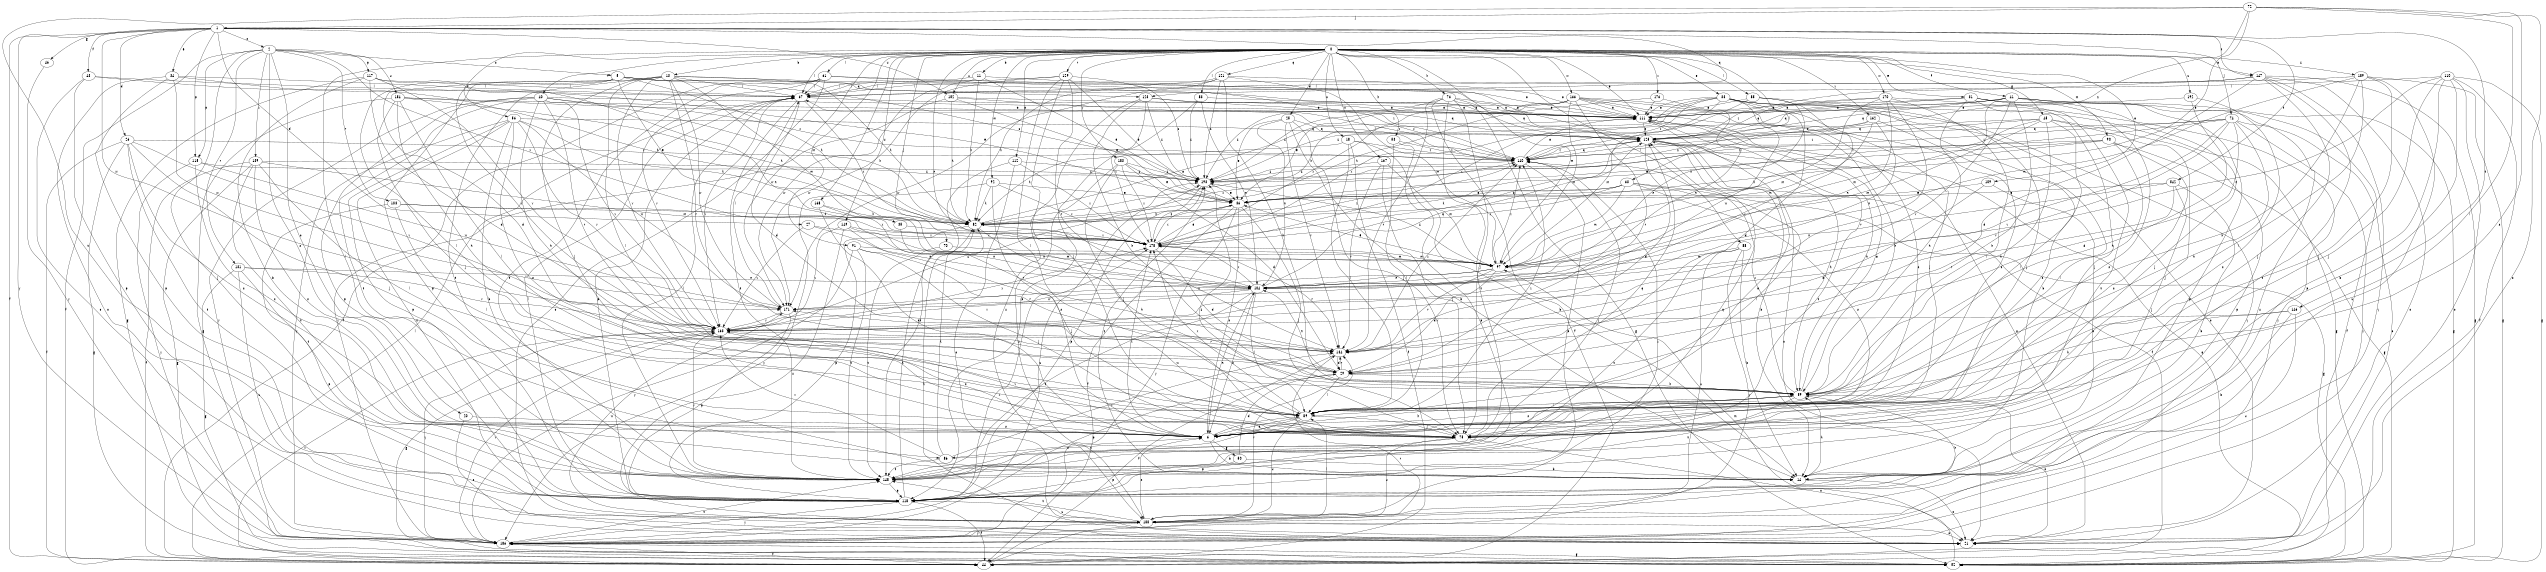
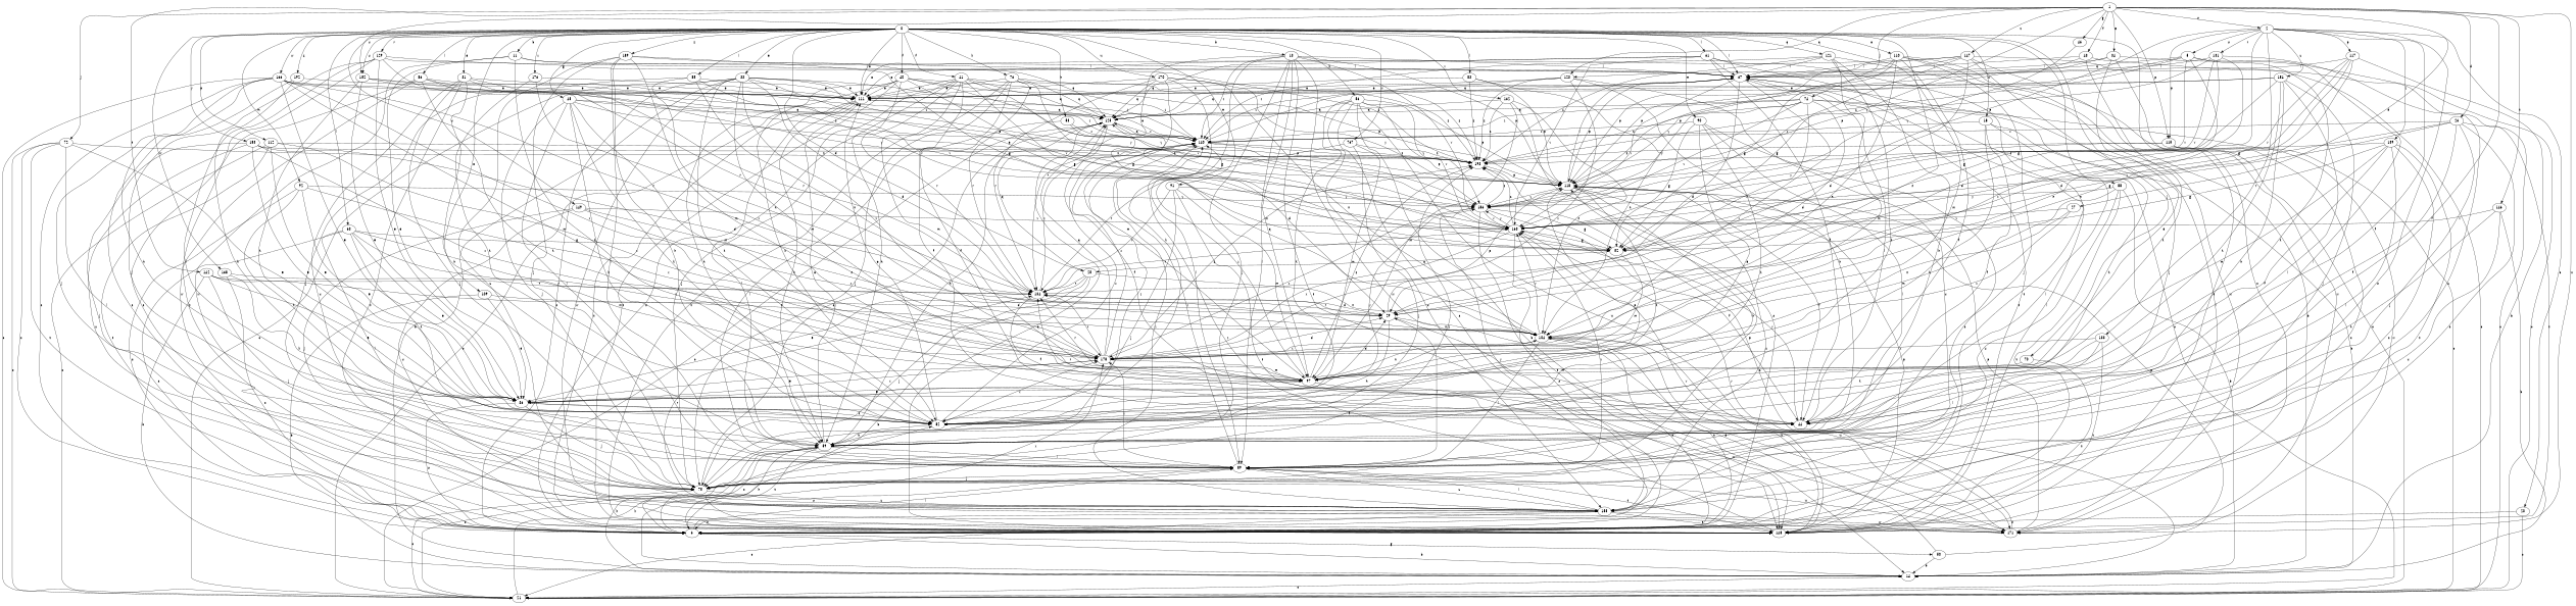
  strict digraph {
    fontname=Lato
    node [fontname=Lato]
    edge [fontname=Lato]
    0
    11
    13
    18
    25
    31
    33
    40
    41
    45
    53
    56
    61
    63
    67
    70
    76
    83
    85
    86
    88
    90
    91
    92
    97
    104
    109
    110
    111
    112
    121
    129
    149
    152
    162
    166
-   167
+   167 [label=767]
    168
    170
    171
    176
    183
    189
    192
    82
    125
    36
    118
    89
    163
    75
    134
    140
    148
    44
    14
    59
    155
    186
    6
    178
    29
    21
    52
    193
    1
    2
    26
    27
    34
    43
    46
    72
    74
    115
    123
-   142 [label=542]
+   142
    146
    147
    5
    20
    117
    131
    133
    139
    154
-   35
    50
    0 -> 11 [label=b]
    0 -> 13 [label=b]
    0 -> 18 [label=c]
    0 -> 25 [label=d]
    0 -> 31 [label=e]
    0 -> 33 [label=e]
    0 -> 40 [label=f]
    0 -> 41 [label=f]
    0 -> 45 [label=g]
    0 -> 53 [label=h]
    0 -> 56 [label=h]
    0 -> 61 [label=i]
    0 -> 63 [label=i]
    0 -> 67 [label=i]
    0 -> 70 [label=j]
    0 -> 76 [label=k]
    0 -> 83 [label=l]
    0 -> 85 [label=l]
    0 -> 86 [label=l]
    0 -> 88 [label=l]
    0 -> 90 [label=m]
    0 -> 91 [label=m]
    0 -> 92 [label=m]
    0 -> 97 [label=m]
    0 -> 104 [label=n]
    0 -> 109 [label=o]
-   0 -> 147 [label=o]
+   0 -> 110 [label=o]
    0 -> 111 [label=o]
    0 -> 112 [label=p]
    0 -> 121 [label=q]
    0 -> 129 [label=r]
    0 -> 149 [label=u]
    0 -> 152 [label=u]
    0 -> 162 [label=v]
    0 -> 166 [label=w]
    0 -> 167 [label=w]
    0 -> 168 [label=w]
    0 -> 170 [label=w]
    0 -> 171 [label=w]
    0 -> 176 [label=x]
    0 -> 183 [label=y]
    0 -> 189 [label=z]
    0 -> 192 [label=z]
    11 -> 67 [label=i]
    11 -> 171 [label=w]
    11 -> 82 [label=k]
    11 -> 125 [label=q]
    11 -> 36 [label=e]
    13 -> 67 [label=i]
    13 -> 97 [label=m]
    13 -> 171 [label=w]
    13 -> 82 [label=k]
    13 -> 118 [label=p]
    13 -> 89 [label=l]
    13 -> 163 [label=v]
    13 -> 75 [label=j]
    13 -> 134 [label=r]
    13 -> 140 [label=s]
    13 -> 148 [label=t]
    18 -> 82 [label=k]
    18 -> 89 [label=l]
    18 -> 140 [label=s]
    18 -> 44 [label=f]
    18 -> 14 [label=b]
    25 -> 104 [label=n]
    25 -> 125 [label=q]
    25 -> 36 [label=e]
    25 -> 75 [label=j]
    25 -> 134 [label=r]
    25 -> 14 [label=b]
    31 -> 111 [label=o]
    31 -> 125 [label=q]
    31 -> 118 [label=p]
    31 -> 75 [label=j]
    31 -> 148 [label=t]
    31 -> 59 [label=h]
    31 -> 155 [label=u]
    33 -> 97 [label=m]
    33 -> 111 [label=o]
    33 -> 171 [label=w]
    33 -> 82 [label=k]
    33 -> 140 [label=s]
    33 -> 14 [label=b]
    33 -> 186 [label=y]
    33 -> 6 [label=a]
    33 -> 178 [label=x]
    33 -> 29 [label=d]
+   33 -> 21 [label=c]
    33 -> 52 [label=g]
    40 -> 111 [label=o]
    40 -> 82 [label=k]
    40 -> 118 [label=p]
    40 -> 163 [label=v]
    40 -> 134 [label=r]
    40 -> 140 [label=s]
    40 -> 148 [label=t]
    40 -> 59 [label=h]
    40 -> 186 [label=y]
    41 -> 97 [label=m]
    41 -> 111 [label=o]
    41 -> 125 [label=q]
    41 -> 163 [label=v]
    41 -> 75 [label=j]
    41 -> 44 [label=f]
    41 -> 59 [label=h]
    41 -> 6 [label=a]
    41 -> 52 [label=g]
    41 -> 193 [label=z]
    45 -> 97 [label=m]
    45 -> 82 [label=k]
    45 -> 125 [label=q]
    45 -> 118 [label=p]
    45 -> 89 [label=l]
    45 -> 75 [label=j]
    45 -> 140 [label=s]
    45 -> 59 [label=h]
    53 -> 118 [label=p]
    53 -> 89 [label=l]
    53 -> 140 [label=s]
    56 -> 171 [label=w]
    56 -> 82 [label=k]
    56 -> 125 [label=q]
    56 -> 118 [label=p]
    56 -> 163 [label=v]
    56 -> 14 [label=b]
    56 -> 155 [label=u]
    56 -> 186 [label=y]
    56 -> 6 [label=a]
    61 -> 67 [label=i]
    61 -> 111 [label=o]
    61 -> 125 [label=q]
    61 -> 163 [label=v]
    61 -> 148 [label=t]
    61 -> 44 [label=f]
    61 -> 21 [label=c]
    63 -> 97 [label=m]
    63 -> 82 [label=k]
    63 -> 36 [label=e]
    63 -> 89 [label=l]
    63 -> 6 [label=a]
    63 -> 178 [label=x]
    63 -> 52 [label=g]
    67 -> 111 [label=o]
    67 -> 118 [label=p]
    67 -> 163 [label=v]
    67 -> 148 [label=t]
    67 -> 178 [label=x]
    67 -> 29 [label=d]
    70 -> 97 [label=m]
    70 -> 148 [label=t]
    76 -> 111 [label=o]
    76 -> 125 [label=q]
    76 -> 75 [label=j]
    76 -> 134 [label=r]
    76 -> 148 [label=t]
    76 -> 44 [label=f]
    76 -> 52 [label=g]
    76 -> 193 [label=z]
    83 -> 104 [label=n]
    83 -> 111 [label=o]
    83 -> 118 [label=p]
    83 -> 193 [label=z]
    85 -> 104 [label=n]
    85 -> 111 [label=o]
    85 -> 163 [label=v]
    85 -> 75 [label=j]
    85 -> 178 [label=x]
    86 -> 111 [label=o]
    86 -> 82 [label=k]
    86 -> 163 [label=v]
    86 -> 134 [label=r]
    86 -> 148 [label=t]
-   6 -> 86 [label=a]
+   86 -> 6 [label=a]
    88 -> 97 [label=m]
    88 -> 148 [label=t]
    88 -> 14 [label=b]
    88 -> 155 [label=u]
    88 -> 186 [label=y]
    90 -> 82 [label=k]
    90 -> 36 [label=e]
    90 -> 89 [label=l]
    90 -> 140 [label=s]
    90 -> 6 [label=a]
    90 -> 52 [label=g]
    91 -> 97 [label=m]
    91 -> 75 [label=j]
    91 -> 134 [label=r]
    91 -> 148 [label=t]
    91 -> 186 [label=y]
    92 -> 82 [label=k]
    92 -> 36 [label=e]
    92 -> 186 [label=y]
    92 -> 6 [label=a]
    92 -> 178 [label=x]
    97 -> 104 [label=n]
    97 -> 171 [label=w]
    97 -> 36 [label=e]
    97 -> 134 [label=r]
    97 -> 140 [label=s]
    97 -> 29 [label=d]
    97 -> 193 [label=z]
    104 -> 171 [label=w]
    104 -> 125 [label=q]
    104 -> 89 [label=l]
    104 -> 163 [label=v]
    104 -> 148 [label=t]
    104 -> 6 [label=a]
    104 -> 178 [label=x]
    109 -> 36 [label=e]
    109 -> 14 [label=b]
    109 -> 29 [label=d]
    110 -> 67 [label=i]
    110 -> 104 [label=n]
    110 -> 118 [label=p]
    110 -> 75 [label=j]
    110 -> 44 [label=f]
    110 -> 14 [label=b]
    110 -> 21 [label=c]
    110 -> 52 [label=g]
    111 -> 125 [label=q]
+   111 -> 89 [label=l]
    111 -> 148 [label=t]
    111 -> 59 [label=h]
    111 -> 21 [label=c]
    112 -> 148 [label=t]
    112 -> 178 [label=x]
    112 -> 21 [label=c]
    112 -> 193 [label=z]
    121 -> 67 [label=i]
    121 -> 97 [label=m]
    121 -> 111 [label=o]
    121 -> 171 [label=w]
    121 -> 82 [label=k]
    121 -> 59 [label=h]
    121 -> 193 [label=z]
    129 -> 67 [label=i]
    129 -> 171 [label=w]
    129 -> 36 [label=e]
    129 -> 89 [label=l]
    129 -> 75 [label=j]
    129 -> 134 [label=r]
    129 -> 193 [label=z]
    149 -> 104 [label=n]
    149 -> 163 [label=v]
    149 -> 75 [label=j]
    149 -> 155 [label=u]
    149 -> 178 [label=x]
    152 -> 111 [label=o]
    152 -> 82 [label=k]
    152 -> 36 [label=e]
    152 -> 140 [label=s]
    152 -> 186 [label=y]
    162 -> 97 [label=m]
    162 -> 104 [label=n]
    162 -> 125 [label=q]
    162 -> 6 [label=a]
    162 -> 193 [label=z]
    166 -> 97 [label=m]
    166 -> 111 [label=o]
    166 -> 36 [label=e]
    166 -> 75 [label=j]
    166 -> 134 [label=r]
    166 -> 59 [label=h]
    166 -> 6 [label=a]
    166 -> 178 [label=x]
    166 -> 21 [label=c]
    166 -> 193 [label=z]
    167 -> 97 [label=m]
    167 -> 75 [label=j]
    167 -> 134 [label=r]
    167 -> 193 [label=z]
    168 -> 82 [label=k]
    168 -> 134 [label=r]
    168 -> 6 [label=a]
    170 -> 97 [label=m]
    170 -> 104 [label=n]
    170 -> 111 [label=o]
    170 -> 125 [label=q]
    170 -> 89 [label=l]
    170 -> 134 [label=r]
    170 -> 186 [label=y]
    171 -> 67 [label=i]
    171 -> 118 [label=p]
    171 -> 163 [label=v]
    176 -> 104 [label=n]
    176 -> 111 [label=o]
    176 -> 82 [label=k]
    183 -> 36 [label=e]
    183 -> 75 [label=j]
    183 -> 155 [label=u]
    183 -> 178 [label=x]
    183 -> 29 [label=d]
    183 -> 193 [label=z]
    189 -> 67 [label=i]
    189 -> 97 [label=m]
    189 -> 89 [label=l]
    189 -> 75 [label=j]
    189 -> 59 [label=h]
    189 -> 155 [label=u]
    189 -> 52 [label=g]
    192 -> 111 [label=o]
    192 -> 59 [label=h]
    192 -> 6 [label=a]
    82 -> 111 [label=o]
    82 -> 118 [label=p]
    82 -> 140 [label=s]
    82 -> 59 [label=h]
    82 -> 178 [label=x]
    125 -> 140 [label=s]
    125 -> 44 [label=f]
-   125 -> 14 [label=b]
    125 -> 59 [label=h]
    125 -> 29 [label=d]
    125 -> 21 [label=c]
    36 -> 82 [label=k]
    36 -> 75 [label=j]
    36 -> 44 [label=f]
    36 -> 186 [label=y]
    36 -> 6 [label=a]
    36 -> 178 [label=x]
    118 -> 67 [label=i]
    118 -> 82 [label=k]
    118 -> 44 [label=f]
    118 -> 59 [label=h]
    118 -> 155 [label=u]
    118 -> 186 [label=y]
    89 -> 171 [label=w]
    89 -> 75 [label=j]
    89 -> 140 [label=s]
    89 -> 148 [label=t]
    89 -> 155 [label=u]
    89 -> 6 [label=a]
    89 -> 178 [label=x]
    163 -> 134 [label=r]
    163 -> 186 [label=y]
    163 -> 6 [label=a]
    163 -> 178 [label=x]
    163 -> 52 [label=g]
    163 -> 193 [label=z]
    75 -> 125 [label=q]
    75 -> 118 [label=p]
    75 -> 163 [label=v]
    75 -> 155 [label=u]
    75 -> 21 [label=c]
    75 -> 193 [label=z]
    134 -> 140 [label=s]
    134 -> 44 [label=f]
    134 -> 29 [label=d]
    140 -> 67 [label=i]
    140 -> 111 [label=o]
    140 -> 125 [label=q]
    140 -> 118 [label=p]
    140 -> 193 [label=z]
    148 -> 67 [label=i]
    148 -> 125 [label=q]
    148 -> 118 [label=p]
    148 -> 163 [label=v]
    148 -> 140 [label=s]
    44 -> 67 [label=i]
    44 -> 163 [label=v]
    44 -> 134 [label=r]
    14 -> 59 [label=h]
    14 -> 21 [label=c]
    14 -> 193 [label=z]
    59 -> 111 [label=o]
    59 -> 89 [label=l]
    59 -> 140 [label=s]
    59 -> 148 [label=t]
    59 -> 6 [label=a]
    59 -> 21 [label=c]
    155 -> 171 [label=w]
    155 -> 89 [label=l]
    155 -> 134 [label=r]
    155 -> 140 [label=s]
    155 -> 148 [label=t]
    155 -> 186 [label=y]
    155 -> 6 [label=a]
    155 -> 21 [label=c]
    186 -> 163 [label=v]
    186 -> 148 [label=t]
    186 -> 44 [label=f]
    186 -> 178 [label=x]
    186 -> 52 [label=g]
    186 -> 193 [label=z]
    6 -> 104 [label=n]
-   6 -> 89 [label=r]
+   6 -> 89 [label=l]
    6 -> 14 [label=b]
    6 -> 59 [label=h]
    6 -> 178 [label=x]
    6 -> 50 [label=g]
    178 -> 97 [label=m]
    178 -> 125 [label=q]
    178 -> 36 [label=e]
    178 -> 134 [label=r]
    178 -> 140 [label=s]
    178 -> 29 [label=d]
    178 -> 193 [label=z]
    29 -> 104 [label=n]
    29 -> 118 [label=p]
    29 -> 89 [label=l]
    29 -> 134 [label=r]
    29 -> 59 [label=h]
    21 -> 82 [label=k]
    52 -> 97 [label=m]
-   52 -> 125 [label=q]
-   193 -> 36 [label=e]
+   52 -> 25 [label=q]
+   112 -> 36 [label=e]
    193 -> 118 [label=p]
    1 -> 152 [label=u]
    1 -> 171 [label=w]
    1 -> 44 [label=f]
    1 -> 186 [label=y]
    1 -> 2 [label=a]
    1 -> 26 [label=d]
    1 -> 27 [label=d]
    1 -> 34 [label=e]
    1 -> 43 [label=f]
    1 -> 46 [label=g]
-   72 -> 1 [label=j]
+   1 -> 72 [label=j]
    1 -> 74 [label=j]
    1 -> 115 [label=p]
    1 -> 123 [label=q]
    1 -> 142 [label=t]
    1 -> 146 [label=t]
    1 -> 147 [label=t]
-   2 -> 118 [label=j]
+   2 -> 118 [label=p]
    2 -> 44 [label=f]
    2 -> 6 [label=a]
    2 -> 178 [label=x]
    2 -> 115 [label=p]
    2 -> 5 [label=a]
    2 -> 20 [label=c]
    2 -> 117 [label=p]
    2 -> 131 [label=r]
    2 -> 133 [label=r]
    2 -> 139 [label=s]
    2 -> 154 [label=u]
    26 -> 163 [label=v]
    26 -> 75 [label=j]
    26 -> 140 [label=s]
    26 -> 148 [label=t]
    26 -> 44 [label=f]
    26 -> 6 [label=a]
    26 -> 52 [label=g]
    27 -> 104 [label=n]
    27 -> 163 [label=v]
    27 -> 178 [label=x]
    34 -> 67 [label=i]
    34 -> 171 [label=w]
    34 -> 36 [label=e]
    34 -> 118 [label=p]
    34 -> 21 [label=c]
    43 -> 67 [label=i]
    43 -> 82 [label=k]
    43 -> 118 [label=p]
    43 -> 21 [label=c]
    46 -> 186 [label=y]
    72 -> 36 [label=e]
    72 -> 89 [label=l]
    72 -> 148 [label=t]
    72 -> 6 [label=a]
    72 -> 21 [label=c]
    72 -> 193 [label=z]
    74 -> 125 [label=q]
    74 -> 163 [label=v]
    74 -> 134 [label=r]
    74 -> 140 [label=s]
    74 -> 59 [label=h]
    74 -> 186 [label=y]
    74 -> 29 [label=d]
    74 -> 21 [label=c]
    74 -> 193 [label=z]
    115 -> 171 [label=w]
    115 -> 186 [label=y]
    115 -> 6 [label=a]
    115 -> 193 [label=z]
    123 -> 111 [label=o]
    123 -> 140 [label=s]
    123 -> 59 [label=h]
    123 -> 155 [label=u]
    123 -> 178 [label=x]
    123 -> 193 [label=z]
    142 -> 104 [label=n]
    142 -> 36 [label=e]
    142 -> 75 [label=j]
    142 -> 134 [label=r]
    142 -> 14 [label=b]
    146 -> 163 [label=v]
    146 -> 14 [label=b]
    146 -> 59 [label=h]
    146 -> 155 [label=u]
    147 -> 67 [label=i]
    147 -> 75 [label=j]
    147 -> 140 [label=s]
    147 -> 148 [label=t]
    147 -> 186 [label=y]
    147 -> 29 [label=d]
    147 -> 21 [label=c]
    147 -> 52 [label=g]
    5 -> 82 [label=k]
    5 -> 125 [label=q]
    5 -> 89 [label=l]
    5 -> 163 [label=v]
    5 -> 29 [label=d]
    5 -> 193 [label=z]
    5 -> 123 [label=q]
-   5 -> 35 [label=e]
    20 -> 6 [label=a]
    20 -> 21 [label=c]
    117 -> 67 [label=i]
    117 -> 104 [label=n]
    117 -> 163 [label=v]
    117 -> 14 [label=b]
    117 -> 29 [label=d]
    117 -> 52 [label=g]
+   131 -> 67 [label=i]
    131 -> 104 [label=n]
    131 -> 118 [label=p]
    131 -> 163 [label=v]
    131 -> 155 [label=u]
    131 -> 52 [label=g]
    133 -> 82 [label=k]
    133 -> 89 [label=l]
    133 -> 148 [label=t]
    133 -> 178 [label=x]
    139 -> 97 [label=m]
    139 -> 89 [label=l]
    139 -> 148 [label=t]
    139 -> 44 [label=f]
    139 -> 6 [label=a]
    139 -> 52 [label=g]
    139 -> 193 [label=z]
    154 -> 111 [label=o]
    154 -> 82 [label=k]
    154 -> 125 [label=q]
    154 -> 89 [label=l]
    154 -> 75 [label=j]
    154 -> 59 [label=h]
    154 -> 52 [label=g]
-   35 -> 104 [label=n]
-   35 -> 178 [label=x]
    50 -> 118 [label=p]
    50 -> 14 [label=b]
    50 -> 29 [label=d]
  }
